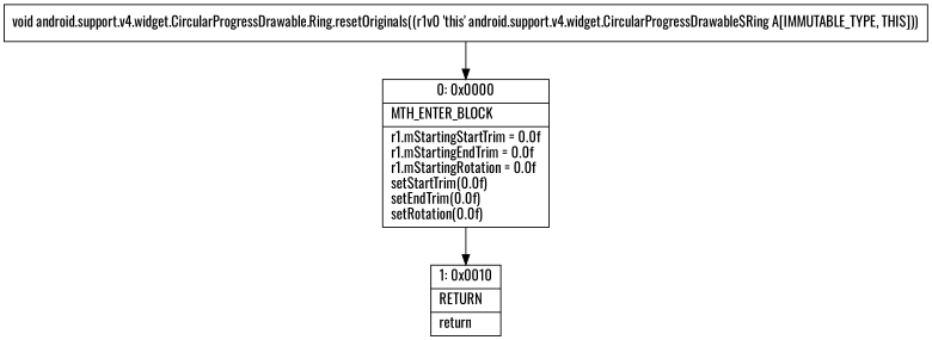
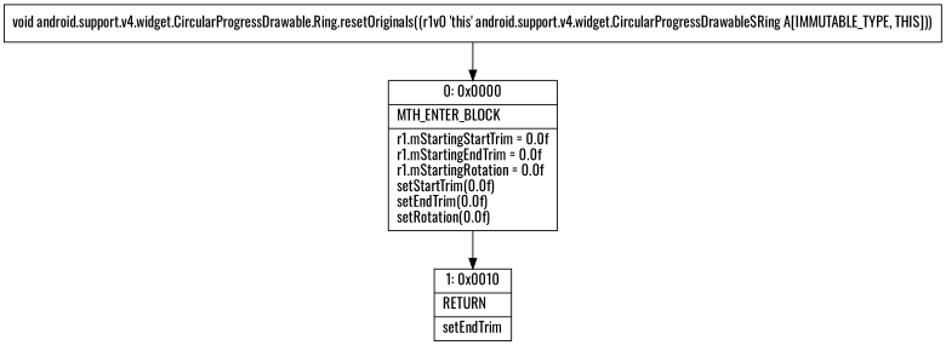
  digraph {
    fontname=Oswald
    node [shape=record fontname=Oswald]
    edge [fontname=Oswald]
    n1 [label="{0\:\ 0x0000|MTH_ENTER_BLOCK\l|r1.mStartingStartTrim = 0.0f\lr1.mStartingEndTrim = 0.0f\lr1.mStartingRotation = 0.0f\lsetStartTrim(0.0f)\lsetEndTrim(0.0f)\lsetRotation(0.0f)\l}"]
-   n2 [label="{1\:\ 0x0010|RETURN\l|return\l}"]
+   n2 [label="{1\:\ 0x0010|RETURN\l|setEndTrim\l}"]
    n3 [label="{void android.support.v4.widget.CircularProgressDrawable.Ring.resetOriginals((r1v0 'this' android.support.v4.widget.CircularProgressDrawable$Ring A[IMMUTABLE_TYPE, THIS])) }"]
    n1 -> n2
    n3 -> n1
  }
